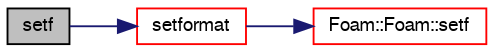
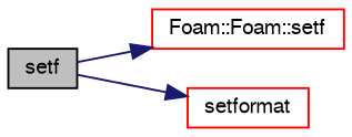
  digraph {
    rankdir=LR
    node [color=red fontname=FreeSans fontsize=10 shape=record]
    edge [color=midnightblue fontname=FreeSans fontsize=10 labelfontname=FreeSans labelfontsize=10 style=solid]
    n1 [color=black fillcolor=grey75 fontcolor=black height=0.2 label=setf style=filled width=0.4]
    n2 [height=0.2 label="Foam::Foam::setf" width=0.4]
    n3 [height=0.2 label=setformat width=0.4]
-   n3 -> n2
+   n1 -> n2
    n1 -> n3
  }
